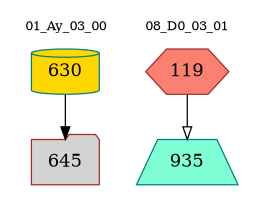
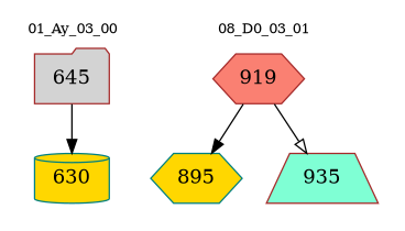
  digraph {
    fontname="DejaVu Serif"
    node [color=brown fillcolor=gold fontname="DejaVu Serif" shape=hexagon style=filled]
    edge [arrowhead=normal color=black fontname="DejaVu Serif"]
    n1 [fillcolor=lightgrey label=645 shape=folder]
    n2 [color=teal label=630 shape=cylinder]
-   n3 [fillcolor=salmon label=119]
-   n5 [color=teal fillcolor=aquamarine label=935 shape=trapezium]
+   n3 [fillcolor=salmon label=919]
+   n4 [color=teal label=895]
+   n5 [fillcolor=aquamarine label=935 shape=trapezium]
    subgraph cluster_1 {
      color=white
      fontsize=10
      label="01_Ay_03_00"
      n1
      n2
    }
    subgraph cluster_2 {
      color=white
      fontsize=10
      label="08_D0_03_01"
      n3
+     n4
      n5
    }
-   n2 -> n1
+   n1 -> n2
+   n3 -> n4
    n3 -> n5 [arrowhead=onormal]
  }
